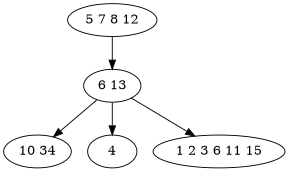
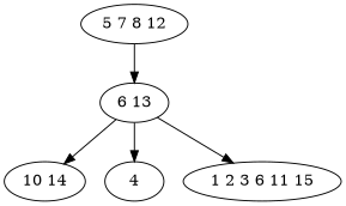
  digraph {
    n1 [label="6 13"]
-   n2 [label="10 34"]
+   n2 [label="10 14"]
    n3 [label=4]
    n4 [label="1 2 3 6 11 15"]
    n5 [label="5 7 8 12"]
    n1 -> n2
    n1 -> n3
    n1 -> n4
    n5 -> n1
  }
